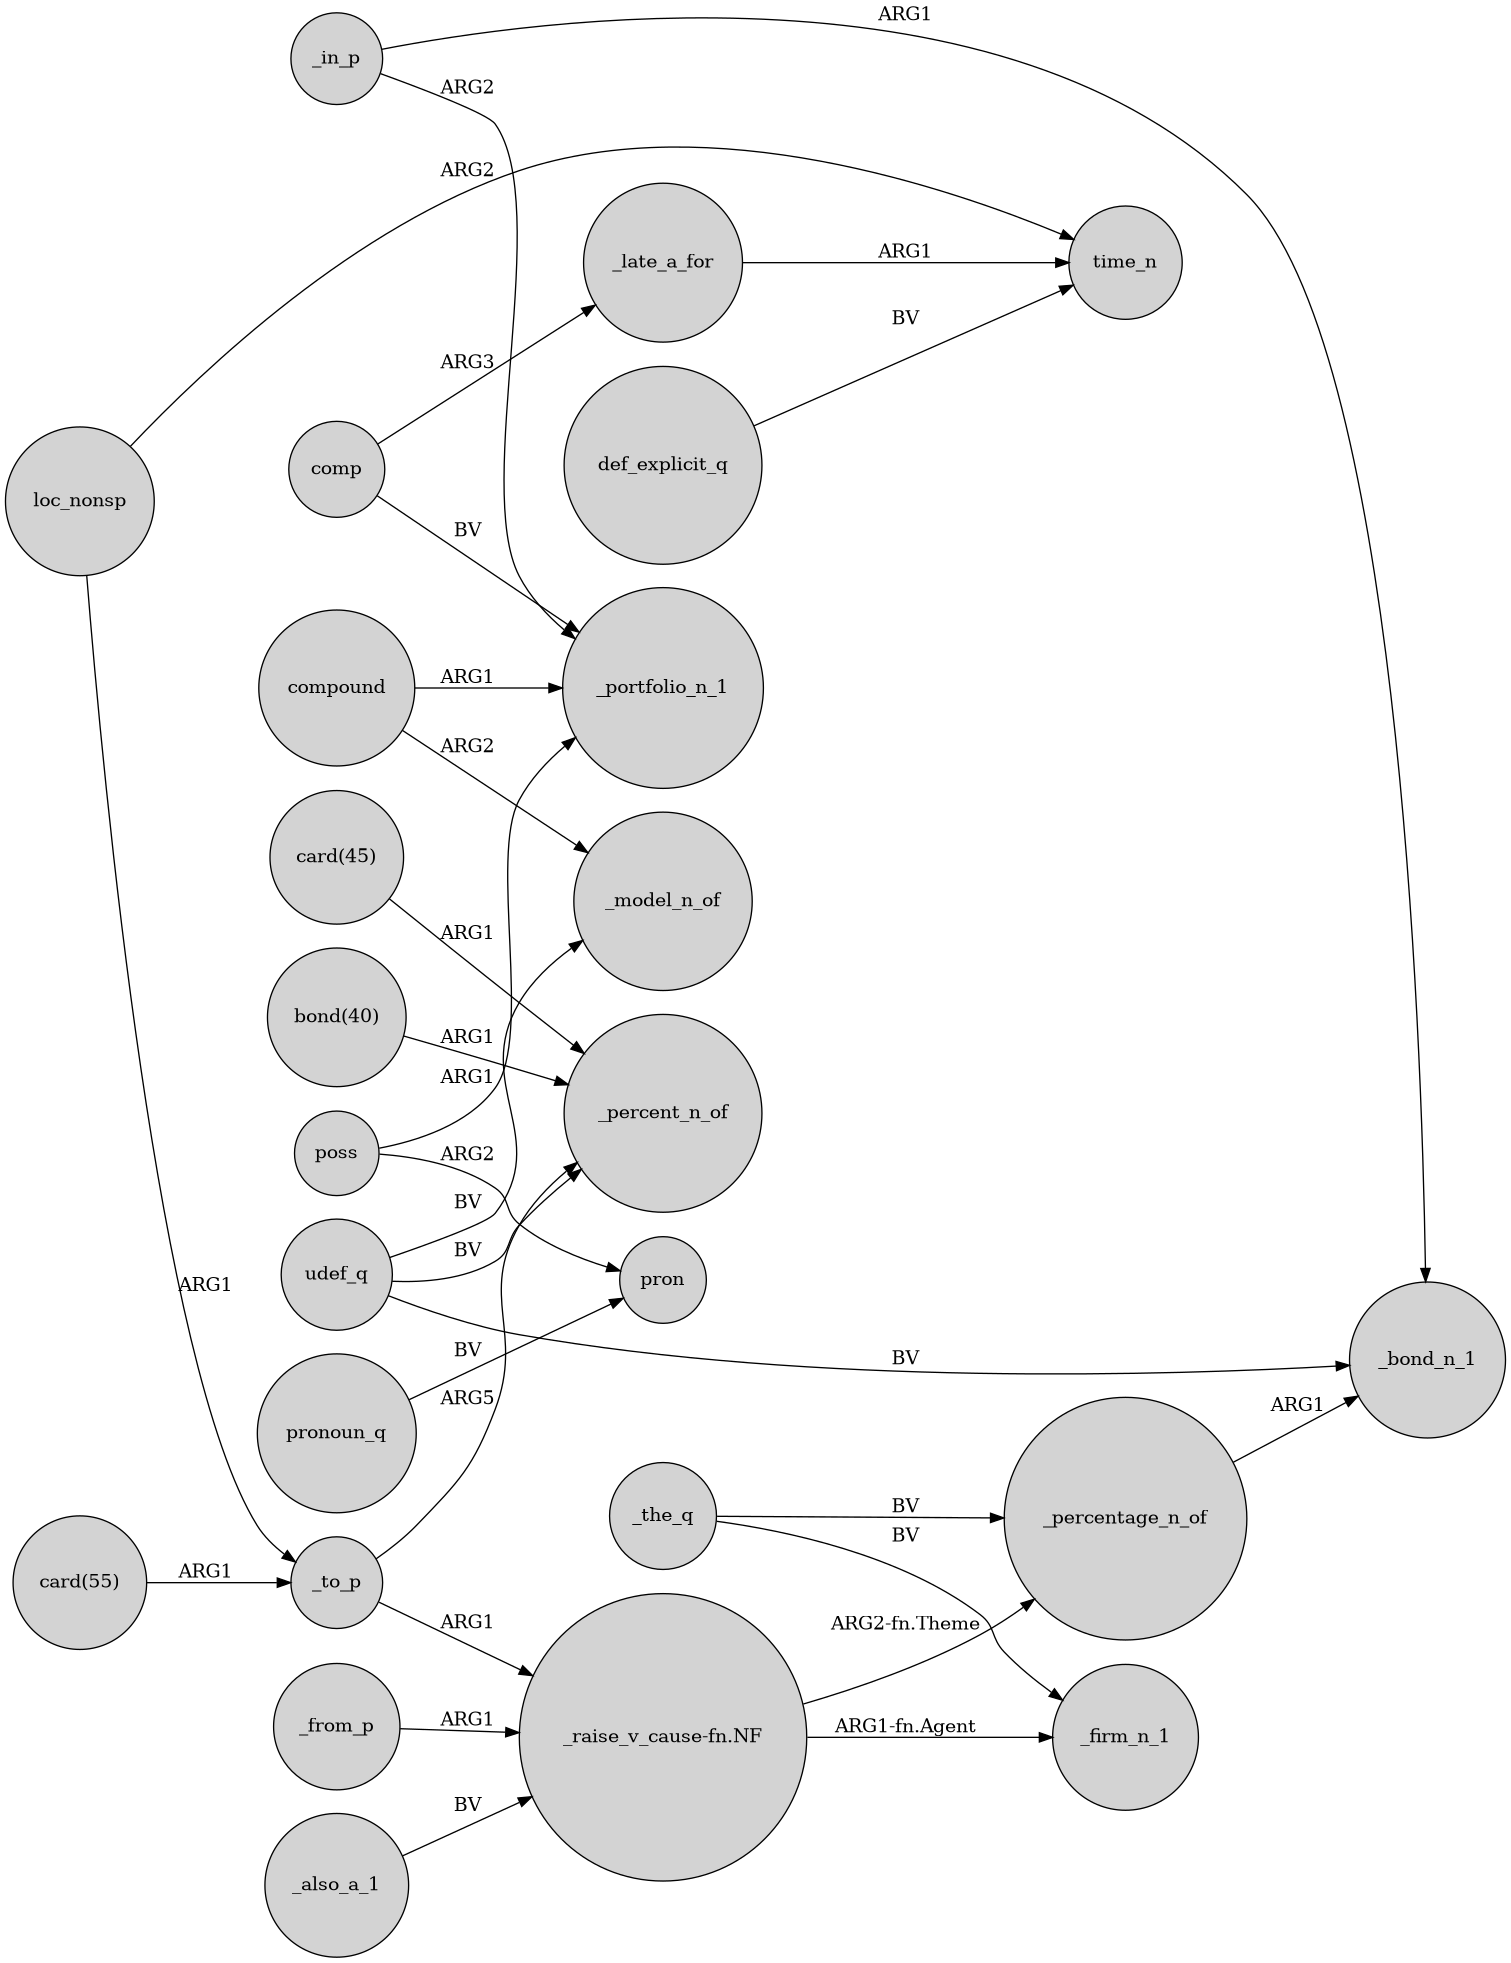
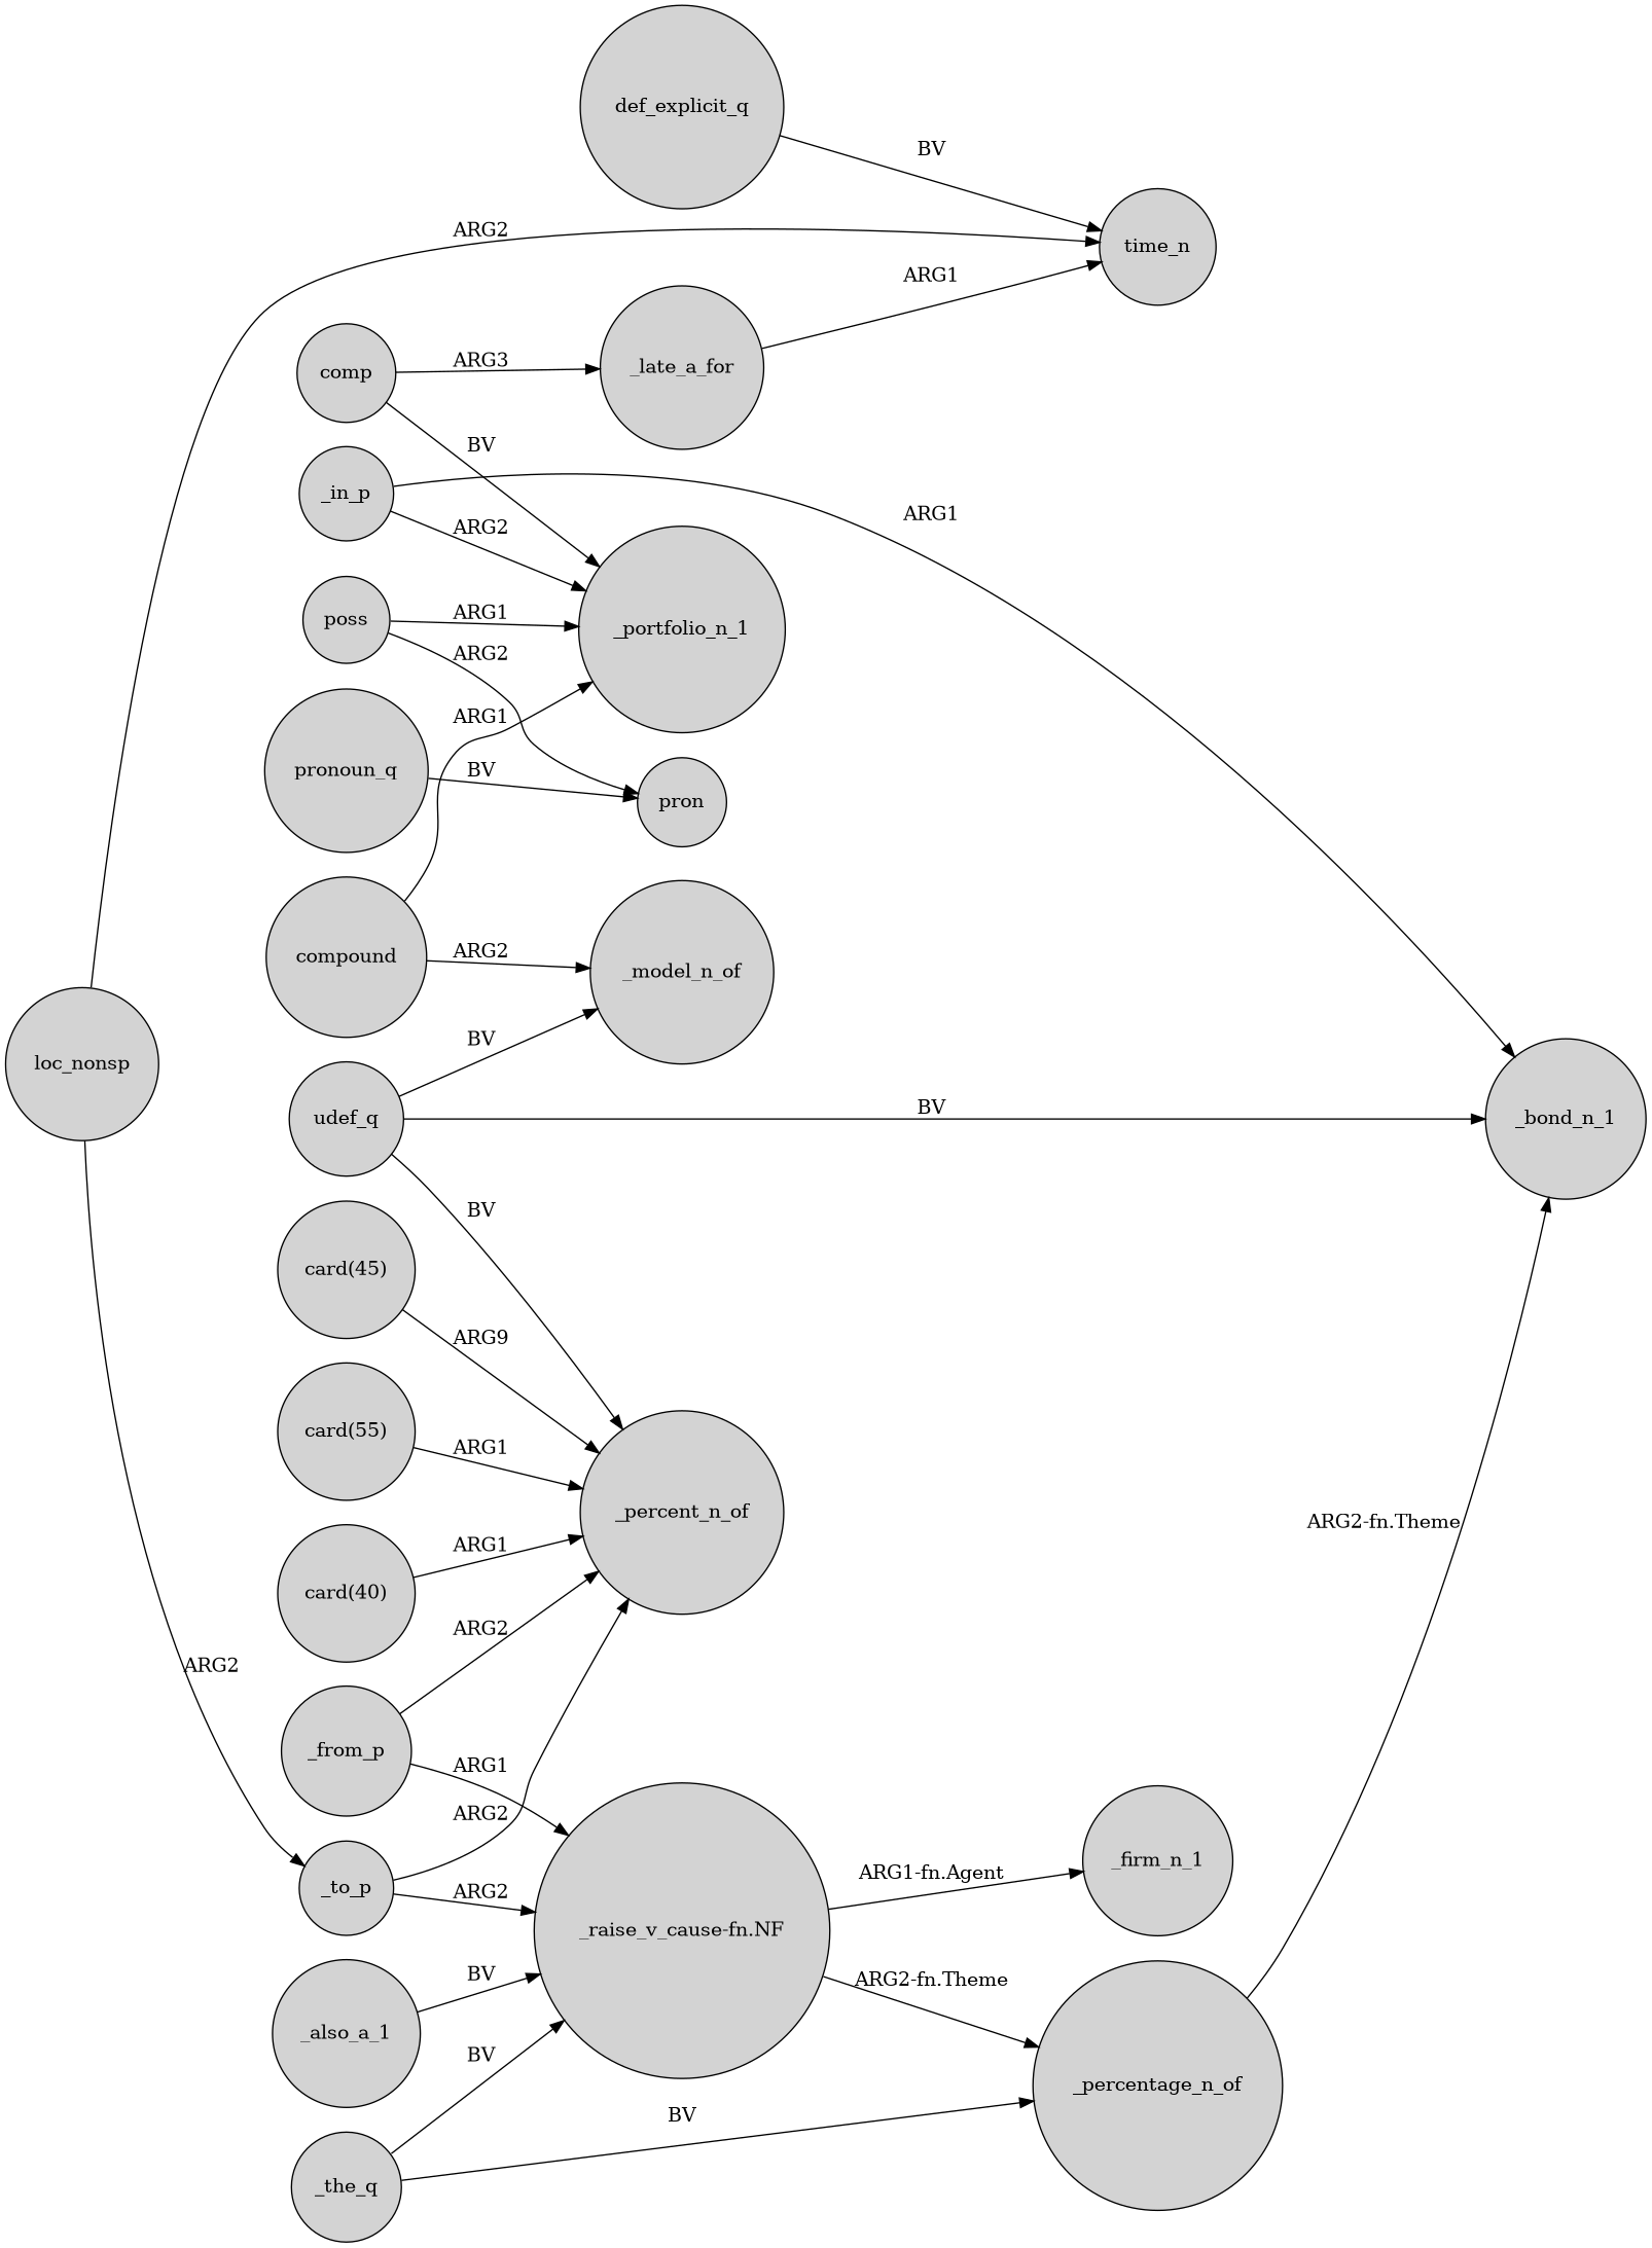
  digraph {
    rankdir=LR
    node [shape=circle style=filled]
    "_raise_v_cause-fn.NF"
    _percentage_n_of
    _firm_n_1
    _bond_n_1
    _to_p
    _percent_n_of
    comp
    _late_a_for
    _portfolio_n_1
    time_n
    poss
    pron
    "card(55)"
    def_explicit_q
    _in_p
-   "card(40)" [label="bond(40)"]
+   "card(40)"
    _the_q
    compound
    _model_n_of
    loc_nonsp
    pronoun_q
    "card(45)"
    udef_q
    _from_p
    _also_a_1
    "_raise_v_cause-fn.NF" -> _percentage_n_of [label="ARG2-fn.Theme"]
    "_raise_v_cause-fn.NF" -> _firm_n_1 [label="ARG1-fn.Agent"]
-   _percentage_n_of -> _bond_n_1 [label=ARG1]
-   _to_p -> "_raise_v_cause-fn.NF" [label=ARG1]
-   _to_p -> _percent_n_of [label=ARG5]
+   _percentage_n_of -> _bond_n_1 [label="ARG2-fn.Theme"]
+   _to_p -> "_raise_v_cause-fn.NF" [label=ARG2]
+   _to_p -> _percent_n_of [label=ARG2]
    comp -> _late_a_for [label=ARG3]
    comp -> _portfolio_n_1 [label=BV]
    _late_a_for -> time_n [label=ARG1]
    poss -> _portfolio_n_1 [label=ARG1]
    poss -> pron [label=ARG2]
-   "card(55)" -> _to_p [label=ARG1]
+   "card(55)" -> _percent_n_of [label=ARG1]
    def_explicit_q -> time_n [label=BV]
    _in_p -> _bond_n_1 [label=ARG1]
    _in_p -> _portfolio_n_1 [label=ARG2]
    "card(40)" -> _percent_n_of [label=ARG1]
    _the_q -> _percentage_n_of [label=BV]
-   _the_q -> _firm_n_1 [label=BV]
+   _the_q -> "_raise_v_cause-fn.NF" [label=BV]
    compound -> _portfolio_n_1 [label=ARG1]
    compound -> _model_n_of [label=ARG2]
-   loc_nonsp -> _to_p [label=ARG1]
+   loc_nonsp -> _to_p [label=ARG2]
    loc_nonsp -> time_n [label=ARG2]
    pronoun_q -> pron [label=BV]
-   "card(45)" -> _percent_n_of [label=ARG1]
+   "card(45)" -> _percent_n_of [label=ARG9]
    udef_q -> _bond_n_1 [label=BV]
    udef_q -> _percent_n_of [label=BV]
    udef_q -> _model_n_of [label=BV]
    _from_p -> "_raise_v_cause-fn.NF" [label=ARG1]
+   _from_p -> _percent_n_of [label=ARG2]
    _also_a_1 -> "_raise_v_cause-fn.NF" [label=BV]
  }
